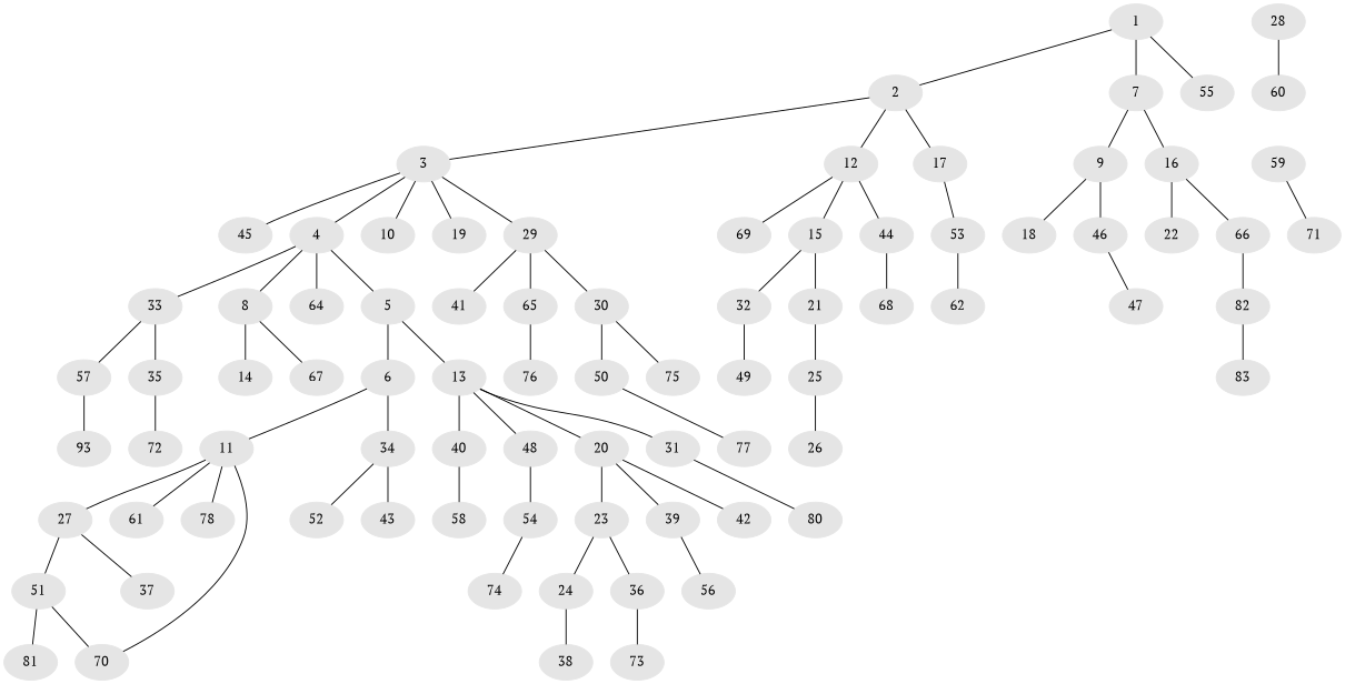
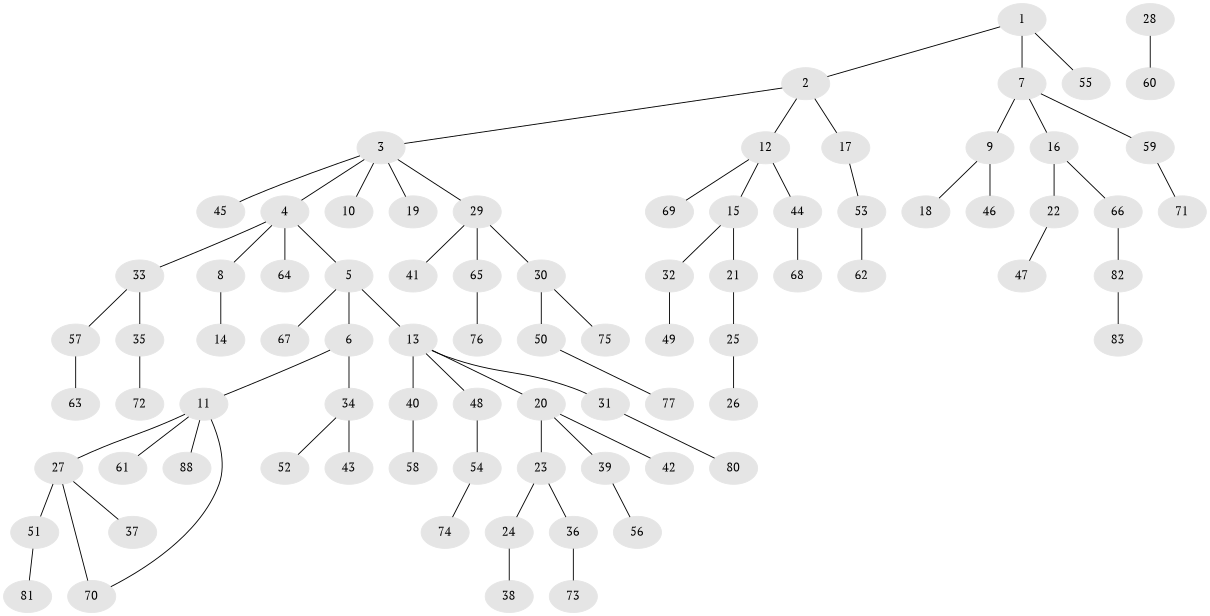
  graph {
    fontname="PT Serif"
    node [color=gray90 fontname="PT Serif" style=filled]
    edge [fontname="PT Serif"]
    1
    2
    7
    55
    3
    12
    17
    9
    16
    59
    4
    10
    19
    29
    45
    15
    44
    69
    53
    5
    8
    33
    64
    30
    41
    65
    6
    13
    67
    14
    35
    57
    11
    34
    20
    31
    40
    48
    27
    61
-   78
+   78 [label=88]
    70
    52
    43
    18
    46
    22
    66
    71
    47
    37
    51
    28
    60
    21
    32
    68
    23
    39
    42
    80
    58
    54
    25
    49
    82
    62
    24
    36
    56
    26
    38
    73
    81
    50
    75
    76
    77
    72
-   63 [label=93]
+   63
    74
    83
    1 -- 2
    1 -- 7
    1 -- 55
    2 -- 3
    2 -- 12
    2 -- 17
    7 -- 9
    7 -- 16
+   7 -- 59
    3 -- 4
    3 -- 10
    3 -- 19
    3 -- 29
    3 -- 45
    12 -- 15
    12 -- 44
    12 -- 69
    17 -- 53
    9 -- 18
    9 -- 46
    16 -- 22
    16 -- 66
    59 -- 71
    4 -- 5
    4 -- 8
    4 -- 33
    4 -- 64
    29 -- 30
    29 -- 41
    29 -- 65
    15 -- 21
    15 -- 32
    44 -- 68
    53 -- 62
    5 -- 6
    5 -- 13
-   8 -- 67
+   5 -- 67
    8 -- 14
    33 -- 35
    33 -- 57
    30 -- 50
    30 -- 75
    65 -- 76
    6 -- 11
    6 -- 34
    13 -- 20
    13 -- 31
    13 -- 40
    13 -- 48
    35 -- 72
    57 -- 63
    11 -- 27
    11 -- 61
    11 -- 78
    11 -- 70
    34 -- 52
    34 -- 43
    20 -- 23
    20 -- 39
    20 -- 42
    31 -- 80
    40 -- 58
    48 -- 54
-   51 -- 70
+   27 -- 70
    27 -- 37
    27 -- 51
-   46 -- 47
+   22 -- 47
    66 -- 82
    51 -- 81
    28 -- 60
    21 -- 25
    32 -- 49
    23 -- 24
    23 -- 36
    39 -- 56
    54 -- 74
    25 -- 26
    82 -- 83
    24 -- 38
    36 -- 73
    50 -- 77
  }
